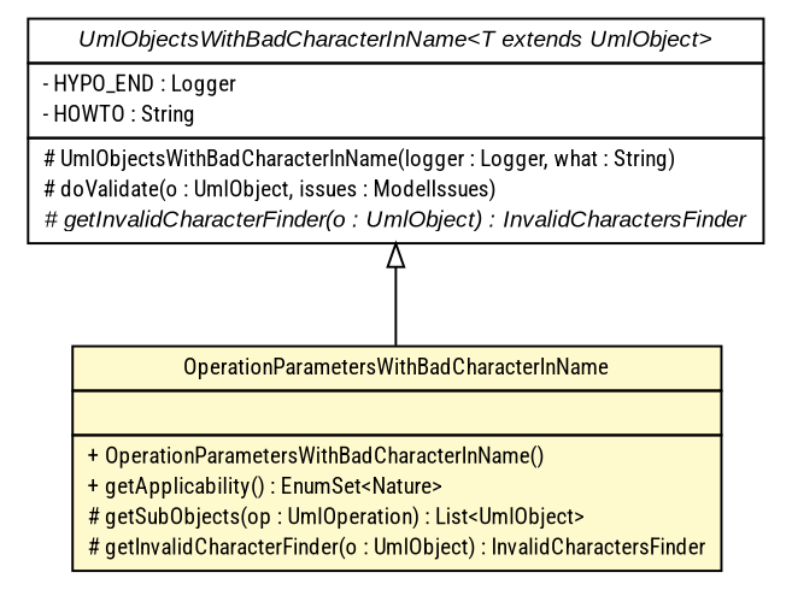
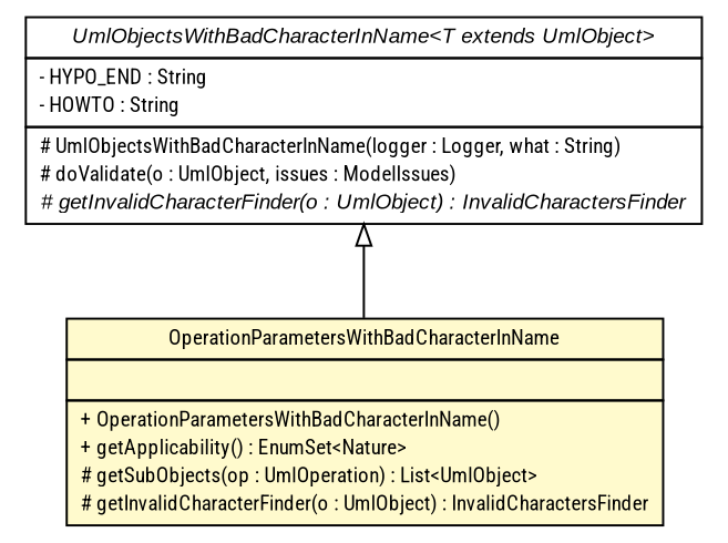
  digraph {
    nodesep=0.25
    ranksep=0.5
    fontname="Roboto Condensed"
    node [fontcolor=black fontname="Roboto Condensed" fontsize=10.0 shape=plaintext]
    n1 [label=<<table title="org.tanjakostic.jcleancim.validation.OperationValidator.OperationParametersWithBadCharacterInName" border="0" cellborder="1" cellspacing="0" cellpadding="2" port="p" bgcolor="lemonChiffon" href="./OperationValidator.OperationParametersWithBadCharacterInName.html"> 		<tr><td><table border="0" cellspacing="0" cellpadding="1"> <tr><td align="center" balign="center"> OperationParametersWithBadCharacterInName </td></tr> 		</table></td></tr> 		<tr><td><table border="0" cellspacing="0" cellpadding="1"> <tr><td align="left" balign="left">  </td></tr> 		</table></td></tr> 		<tr><td><table border="0" cellspacing="0" cellpadding="1"> <tr><td align="left" balign="left"> + OperationParametersWithBadCharacterInName() </td></tr> <tr><td align="left" balign="left"> + getApplicability() : EnumSet&lt;Nature&gt; </td></tr> <tr><td align="left" balign="left"> # getSubObjects(op : UmlOperation) : List&lt;UmlObject&gt; </td></tr> <tr><td align="left" balign="left"> # getInvalidCharacterFinder(o : UmlObject) : InvalidCharactersFinder </td></tr> 		</table></td></tr> 		</table>>]
-   n2 [label=<<table title="org.tanjakostic.jcleancim.validation.AbstractRule.UmlObjectsWithBadCharacterInName" border="0" cellborder="1" cellspacing="0" cellpadding="2" port="p" href="./AbstractRule.UmlObjectsWithBadCharacterInName.html"> 		<tr><td><table border="0" cellspacing="0" cellpadding="1"> <tr><td align="center" balign="center"><font face="Arial Italic"> UmlObjectsWithBadCharacterInName&lt;T extends UmlObject&gt; </font></td></tr> 		</table></td></tr> 		<tr><td><table border="0" cellspacing="0" cellpadding="1"> <tr><td align="left" balign="left"> - HYPO_END : Logger </td></tr> <tr><td align="left" balign="left"> - HOWTO : String </td></tr> 		</table></td></tr> 		<tr><td><table border="0" cellspacing="0" cellpadding="1"> <tr><td align="left" balign="left"> # UmlObjectsWithBadCharacterInName(logger : Logger, what : String) </td></tr> <tr><td align="left" balign="left"> # doValidate(o : UmlObject, issues : ModelIssues) </td></tr> <tr><td align="left" balign="left"><font face="Arial Italic" point-size="10.0"> # getInvalidCharacterFinder(o : UmlObject) : InvalidCharactersFinder </font></td></tr> 		</table></td></tr> 		</table>>]
+   n2 [label=<<table title="org.tanjakostic.jcleancim.validation.AbstractRule.UmlObjectsWithBadCharacterInName" border="0" cellborder="1" cellspacing="0" cellpadding="2" port="p" href="./AbstractRule.UmlObjectsWithBadCharacterInName.html"> 		<tr><td><table border="0" cellspacing="0" cellpadding="1"> <tr><td align="center" balign="center"><font face="Arial Italic"> UmlObjectsWithBadCharacterInName&lt;T extends UmlObject&gt; </font></td></tr> 		</table></td></tr> 		<tr><td><table border="0" cellspacing="0" cellpadding="1"> <tr><td align="left" balign="left"> - HYPO_END : String </td></tr> <tr><td align="left" balign="left"> - HOWTO : String </td></tr> 		</table></td></tr> 		<tr><td><table border="0" cellspacing="0" cellpadding="1"> <tr><td align="left" balign="left"> # UmlObjectsWithBadCharacterInName(logger : Logger, what : String) </td></tr> <tr><td align="left" balign="left"> # doValidate(o : UmlObject, issues : ModelIssues) </td></tr> <tr><td align="left" balign="left"><font face="Arial Italic" point-size="10.0"> # getInvalidCharacterFinder(o : UmlObject) : InvalidCharactersFinder </font></td></tr> 		</table></td></tr> 		</table>>]
    n2 -> n1 [arrowtail=empty dir=back fontname="Roboto Condensed" fontsize=10 headport=p labelfontname=arial labelfontsize=10 tailport=p]
  }
